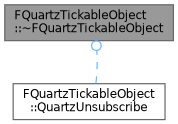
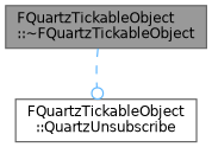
  digraph {
    rankdir=TB
    node [fontname=Helvetica fontsize=10 shape=box style=filled]
    n1 [color=gray40 fillcolor=grey60 fontcolor=black height=0.2 label="FQuartzTickableObject\l::~FQuartzTickableObject" width=0.4]
    n2 [color=grey40 fillcolor=white height=0.2 label="FQuartzTickableObject\l::QuartzUnsubscribe" width=0.4]
-   n2 -> n1 [color=steelblue1 fontname=Helvetica fontsize=10 labelfontname=Helvetica labelfontsize=10 style=dashed arrowhead=odot]
+   n1 -> n2 [color=steelblue1 fontname=Helvetica fontsize=10 labelfontname=Helvetica labelfontsize=10 style=dashed arrowhead=odot]
  }
